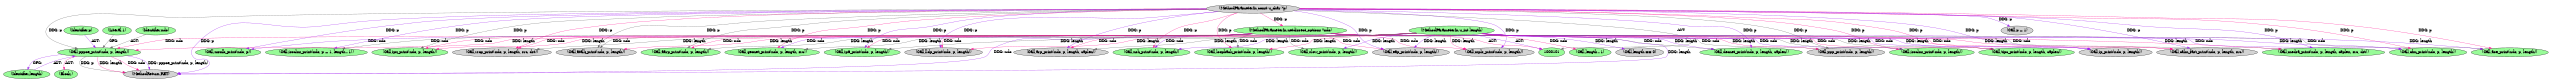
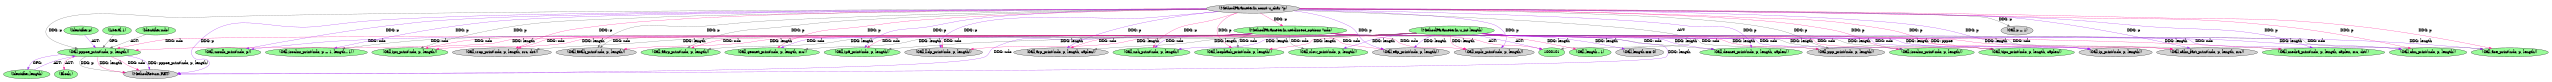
  digraph {
    node [fillcolor=palegreen style=filled]
    edge [color=deeppink]
    n1 [label="(Call,pppoe_print(ndo, p, length))"]
    n2 [label="(Block,)"]
    n3 [fillcolor=lightgrey label="(MethodReturn,RET)"]
    n4 [label="(Identifier,length)"]
    n5 [label="(MethodParameterIn,netdissect_options *ndo)"]
    n6 [label="(Call,msnlb_print(ndo, p))"]
    n7 [fillcolor=lightgrey label="(Call,arp_print(ndo, p, length, caplen))"]
    n8 [label="(Call,ipx_print(ndo, p, length))"]
    n9 [label="(Call,slow_print(ndo, p, length))"]
    n10 [label="(Call,aarp_print(ndo, p, length))"]
    n11 [fillcolor=lightgrey label="(Call,lldp_print(ndo, p, length))"]
    n12 [label="(Call,nsh_print(ndo, p, length))"]
    n13 [label="(Call,loopback_print(ndo, p, length))"]
    n14 [fillcolor=lightgrey label="(Call,rrcp_print(ndo, p, length, src, dst))"]
    n15 [fillcolor=lightgrey label="(Call,atalk_print(ndo, p, length))"]
    n16 [label="(Call,geonet_print(ndo, p, length, src))"]
    n17 [label="(Call,ip6_print(ndo, p, length))"]
    n18 [fillcolor=lightgrey label="(Call,eap_print(ndo, p, length))"]
    n19 [label="(Call,decnet_print(ndo, p, length, caplen))"]
    n20 [fillcolor=lightgrey label="(Call,ppp_print(ndo, p, length))"]
    n21 [label="(Call,isoclns_print(ndo, p, length))"]
    n22 [label="(Call,tipc_print(ndo, p, length, caplen))"]
    n23 [fillcolor=lightgrey label="(Call,ip_print(ndo, p, length))"]
    n24 [fillcolor=lightgrey label="(Call,calm_fast_print(ndo, p, length, src))"]
    n25 [label="(Call,medsa_print(ndo, p, length, caplen, src, dst))"]
    n26 [label="(Call,cfm_print(ndo, p, length))"]
    n27 [label="(Call,isoclns_print(ndo, p + 1, length - 1))"]
    n28 [label="(Call,aoe_print(ndo, p, length))"]
    n29 [fillcolor=lightgrey label="(Call,mpls_print(ndo, p, length))"]
    1000101
    n31 [fillcolor=lightgrey label="(MethodParameterIn,const u_char *p)"]
    n32 [fillcolor=lightgrey label="(Call,p + 1)"]
    n33 [label="(MethodParameterIn,u_int length)"]
    n34 [label="(Call,length - 1)"]
    n35 [fillcolor=lightgrey label="(Call,length == 0)"]
    n36 [label="(Identifier,p)"]
    n37 [label="(Literal,1)"]
    n38 [label="(Identifier,ndo)"]
    n1 -> n2 [label="AST: "]
    n1 -> n3 [color=gray40 label="DDG: p"]
    n1 -> n3 [label="DDG: length"]
    n1 -> n3 [label="DDG: ndo"]
    n1 -> n3 [color=purple label="DDG: pppoe_print(ndo, p, length)"]
    n1 -> n4 [color=purple label="CFG: "]
    n4 -> n1 [color=purple label="AST: "]
    n5 -> n1 [label="DDG: ndo"]
    n5 -> n3 [color=purple label="DDG: ndo"]
    n5 -> n6 [color=purple label="DDG: ndo"]
    n5 -> n7 [label="DDG: ndo"]
    n5 -> n8 [label="DDG: ndo"]
    n5 -> n9 [color=gray40 label="DDG: ndo"]
    n5 -> n10 [label="DDG: ndo"]
    n5 -> n11 [label="DDG: ndo"]
    n5 -> n12 [color=purple label="DDG: ndo"]
    n5 -> n13 [color=gray40 label="DDG: ndo"]
    n5 -> n14 [label="DDG: ndo"]
    n5 -> n15 [color=gray40 label="DDG: ndo"]
    n5 -> n16 [color=purple label="DDG: ndo"]
    n5 -> n17 [label="DDG: ndo"]
    n5 -> n18 [label="DDG: ndo"]
    n5 -> n19 [color=gray40 label="DDG: ndo"]
    n5 -> n20 [color=gray40 label="DDG: ndo"]
    n5 -> n21 [color=purple label="DDG: ndo"]
    n5 -> n22 [label="DDG: ndo"]
    n5 -> n23 [color=purple label="DDG: ndo"]
-   n5 -> n24 [label="DDG: ndo"]
+   n5 -> n24 [label="DDG: pppoe"]
    n5 -> n25 [color=gray40 label="DDG: ndo"]
    n5 -> n26 [color=purple label="DDG: ndo"]
    n5 -> n27 [color=gray40 label="DDG: ndo"]
    n5 -> n28 [color=gray40 label="DDG: ndo"]
    n5 -> n29 [label="DDG: ndo"]
    n5 -> 1000101 [label="AST: "]
    n31 -> n1 [color=gray40 label="DDG: p"]
    n31 -> n3 [color=purple label="DDG: p"]
    n31 -> n5 [label="DDG: p"]
    n31 -> n6 [color=purple label="DDG: p"]
    n31 -> n7 [color=purple label="DDG: p"]
    n31 -> n8 [color=gray40 label="DDG: p"]
    n31 -> n10 [color=gray40 label="DDG: p"]
    n31 -> n11 [color=purple label="DDG: p"]
    n31 -> n12 [label="DDG: p"]
    n31 -> n13 [label="DDG: p"]
    n31 -> n14 [label="DDG: p"]
    n31 -> n15 [color=gray40 label="DDG: p"]
    n31 -> n16 [label="DDG: p"]
    n31 -> n17 [color=purple label="DDG: p"]
    n31 -> n18 [color=purple label="DDG: p"]
    n31 -> n19 [color=purple label="DDG: p"]
    n31 -> n20 [color=gray40 label="DDG: p"]
    n31 -> n21 [label="DDG: p"]
    n31 -> n22 [label="DDG: p"]
    n31 -> n23 [color=purple label="DDG: p"]
    n31 -> n24 [color=purple label="DDG: p"]
    n31 -> n25 [color=purple label="DDG: p"]
    n31 -> n26 [label="DDG: p"]
    n31 -> n27 [color=purple label="DDG: p"]
    n31 -> n28 [label="DDG: p"]
    n31 -> n29 [color=purple label="DDG: p"]
    n31 -> 1000101 [color=gray40 label="AST: "]
-   n31 -> n32 [color=purple label="DDG: p"]
+   n31 -> n32 [color=gray40 label="DDG: p"]
    n33 -> n1 [label="DDG: length"]
    n33 -> n3 [color=purple label="DDG: length"]
    n33 -> n7 [color=gray40 label="DDG: length"]
    n33 -> n8 [label="DDG: length"]
    n33 -> n9 [color=purple label="DDG: length"]
    n33 -> n10 [color=gray40 label="DDG: length"]
    n33 -> n11 [label="DDG: length"]
    n33 -> n12 [color=purple label="DDG: length"]
    n33 -> n13 [label="DDG: length"]
    n33 -> n14 [color=gray40 label="DDG: length"]
    n33 -> n15 [label="DDG: length"]
    n33 -> n16 [color=gray40 label="DDG: length"]
    n33 -> n17 [color=gray40 label="DDG: length"]
    n33 -> n18 [color=purple label="DDG: length"]
    n33 -> n19 [color=purple label="DDG: length"]
    n33 -> n20 [label="DDG: length"]
    n33 -> n21 [color=gray40 label="DDG: length"]
    n33 -> n22 [color=gray40 label="DDG: length"]
    n33 -> n23 [color=purple label="DDG: length"]
    n33 -> n24 [label="DDG: length"]
    n33 -> n25 [label="DDG: length"]
    n33 -> n26 [color=purple label="DDG: length"]
    n33 -> n28 [color=purple label="DDG: length"]
    n33 -> n29 [label="DDG: length"]
    n33 -> 1000101 [color=purple label="AST: "]
-   n33 -> n34 [label="DDG: ndo"]
+   n33 -> n34 [label="DDG: length"]
    n33 -> n35 [color=purple label="DDG: length"]
    n36 -> n1 [color=purple label="AST: "]
    n37 -> n1 [color=gray40 label="CFG: "]
    n38 -> n1 [color=gray40 label="AST: "]
  }
